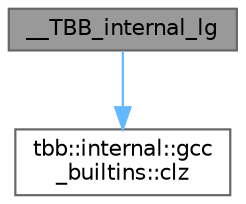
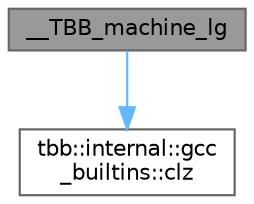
  digraph {
    rankdir=TB
    node [fontname=Helvetica fontsize=10 shape=box style=filled]
-   n1 [color=gray40 fillcolor=grey60 fontcolor=black height=0.2 label=__TBB_internal_lg width=0.4]
+   n1 [color=gray40 fillcolor=grey60 fontcolor=black height=0.2 label=__TBB_machine_lg width=0.4]
    n2 [color=grey40 fillcolor=white height=0.2 label="tbb::internal::gcc\l_builtins::clz" width=0.4]
    n1 -> n2 [color=steelblue1 fontname=Helvetica fontsize=10 labelfontname=Helvetica labelfontsize=10 style=solid]
  }
